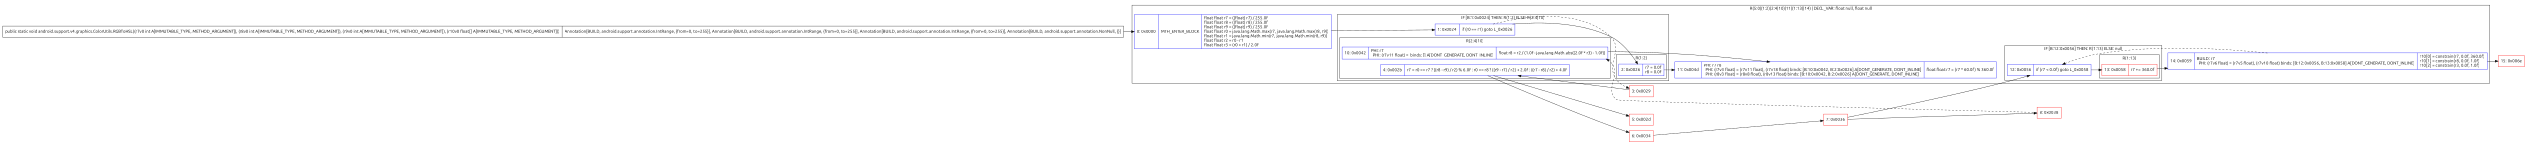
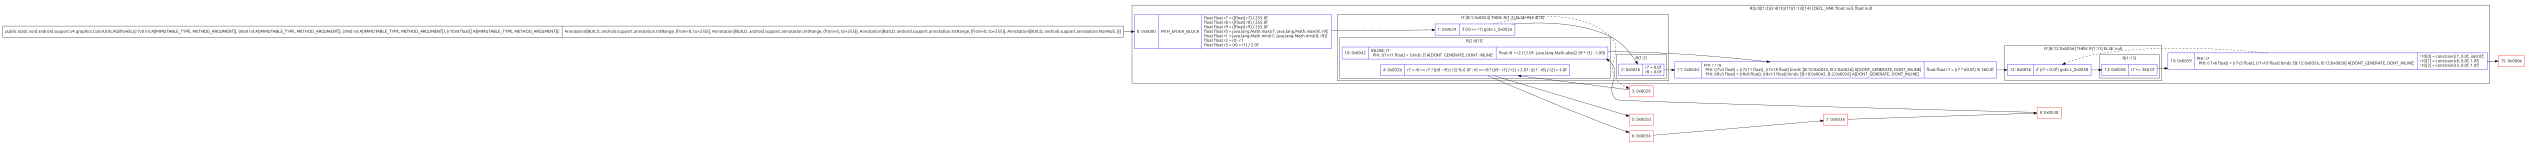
  digraph {
    fontname=Ubuntu
    rankdir=LR
    node [color=blue fontname=Ubuntu shape=record]
    edge [fontname=Ubuntu]
    n1 [label="{2\:\ 0x0026|r7 = 0.0f\lr8 = 0.0f\l}"]
    n2 [label="{4\:\ 0x002b|r7 = r0 == r7 ? ((r8 \- r9) \/ r2) % 6.0f : r0 == r8 ? ((r9 \- r7) \/ r2) + 2.0f : ((r7 \- r8) \/ r2) + 4.0f\l}"]
-   n3 [label="{10\:\ 0x0042|PHI: r7 \l  PHI: (r7v11 float) =  binds: [] A[DONT_GENERATE, DONT_INLINE]\l|float r8 = r2 \/ (1.0f \- java.lang.Math.abs((2.0f * r3) \- 1.0f))\l}"]
+   n3 [label="{10\:\ 0x0042|INLINE: r7 \l  PHI: (r7v11 float) =  binds: [] A[DONT_GENERATE, DONT_INLINE]\l|float r8 = r2 \/ (1.0f \- java.lang.Math.abs((2.0f * r3) \- 1.0f))\l}"]
    n4 [label="{1\:\ 0x0024|if (r0 == r1) goto L_0x0026\l}"]
-   n5 [color=red label="{13\:\ 0x0058|r7 += 360.0f\l}"]
+   n5 [label="{13\:\ 0x0058|r7 += 360.0f\l}"]
    n6 [label="{12\:\ 0x0056|if (r7 \< 0.0f) goto L_0x0058\l}"]
    n7 [label="{0\:\ 0x0000|MTH_ENTER_BLOCK\l|float float r7 = ((float) r7) \/ 255.0f\lfloat float r8 = ((float) r8) \/ 255.0f\lfloat float r9 = ((float) r9) \/ 255.0f\lfloat float r0 = java.lang.Math.max(r7, java.lang.Math.max(r8, r9))\lfloat float r1 = java.lang.Math.min(r7, java.lang.Math.min(r8, r9))\lfloat float r2 = r0 \- r1\lfloat float r3 = (r0 + r1) \/ 2.0f\l}"]
    n8 [label="{11\:\ 0x004d|PHI: r7 r8 \l  PHI: (r7v3 float) = (r7v11 float), (r7v18 float) binds: [B:10:0x0042, B:2:0x0026] A[DONT_GENERATE, DONT_INLINE]\l  PHI: (r8v3 float) = (r8v8 float), (r8v13 float) binds: [B:10:0x0042, B:2:0x0026] A[DONT_GENERATE, DONT_INLINE]\l|float float r7 = (r7 * 60.0f) % 360.0f\l}"]
-   n9 [label="{14\:\ 0x0059|BUILD: r7 \l  PHI: (r7v6 float) = (r7v5 float), (r7v10 float) binds: [B:12:0x0056, B:13:0x0058] A[DONT_GENERATE, DONT_INLINE]\l|r10[0] = constrain(r7, 0.0f, 360.0f)\lr10[1] = constrain(r8, 0.0f, 1.0f)\lr10[2] = constrain(r3, 0.0f, 1.0f)\l}"]
+   n9 [label="{14\:\ 0x0059|PHI: r7 \l  PHI: (r7v6 float) = (r7v5 float), (r7v10 float) binds: [B:12:0x0056, B:13:0x0058] A[DONT_GENERATE, DONT_INLINE]\l|r10[0] = constrain(r7, 0.0f, 360.0f)\lr10[1] = constrain(r8, 0.0f, 1.0f)\lr10[2] = constrain(r3, 0.0f, 1.0f)\l}"]
    n10 [color=red label="{5\:\ 0x002d}"]
    n11 [color=red label="{6\:\ 0x0034}"]
    n12 [color=red label="{3\:\ 0x0029}"]
    n13 [color=red label="{15\:\ 0x006e}"]
    n14 [color=red label="{7\:\ 0x0036}"]
    n15 [color=red label="{8\:\ 0x0038}"]
    n16 [label="{public static void android.support.v4.graphics.ColorUtils.RGBToHSL((r7v0 int A[IMMUTABLE_TYPE, METHOD_ARGUMENT]), (r8v0 int A[IMMUTABLE_TYPE, METHOD_ARGUMENT]), (r9v0 int A[IMMUTABLE_TYPE, METHOD_ARGUMENT]), (r10v0 float[] A[IMMUTABLE_TYPE, METHOD_ARGUMENT]))  | Annotation[BUILD, android.support.annotation.IntRange, \{from=0, to=255\}], Annotation[BUILD, android.support.annotation.IntRange, \{from=0, to=255\}], Annotation[BUILD, android.support.annotation.IntRange, \{from=0, to=255\}], Annotation[BUILD, android.support.annotation.NonNull, \{\}]\l}" color=""]
    subgraph cluster_1 {
      label="R(5:0|(1:2)(2:4|10)|11|(1:13)|14) | DECL_VAR: float null, float null\l"
      n7
      n8
      n9
      subgraph cluster_2 {
        label="IF [B:1:0x0024] THEN: R(1:2) ELSE: R(2:4|10)"
        n4
        subgraph cluster_3 {
          label="R(1:2)"
          n1
        }
        subgraph cluster_4 {
          label="R(2:4|10)"
          n2
          n3
        }
      }
      subgraph cluster_5 {
        label="IF [B:12:0x0056] THEN: R(1:13) ELSE: null"
        n6
        subgraph cluster_6 {
          label="R(1:13)"
          n5
        }
      }
    }
    n1 -> n8
    n2 -> n10
    n2 -> n11
    n3 -> n8
    n4 -> n1
    n4 -> n12 [style=dashed]
    n5 -> n9
    n6 -> n5
    n7 -> n4
-   n14 -> n6
+   n8 -> n6
    n9 -> n6 [style=dashed]
    n9 -> n13
    n11 -> n14
    n12 -> n2
    n14 -> n15
-   n15 -> n3 [style=dashed]
+   n15 -> n3
    n16 -> n7
  }
